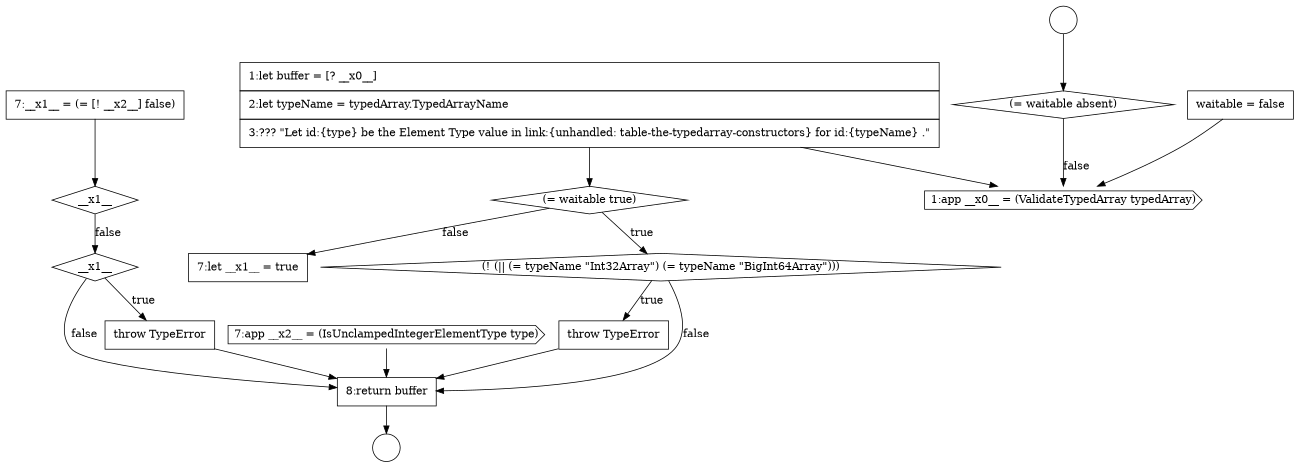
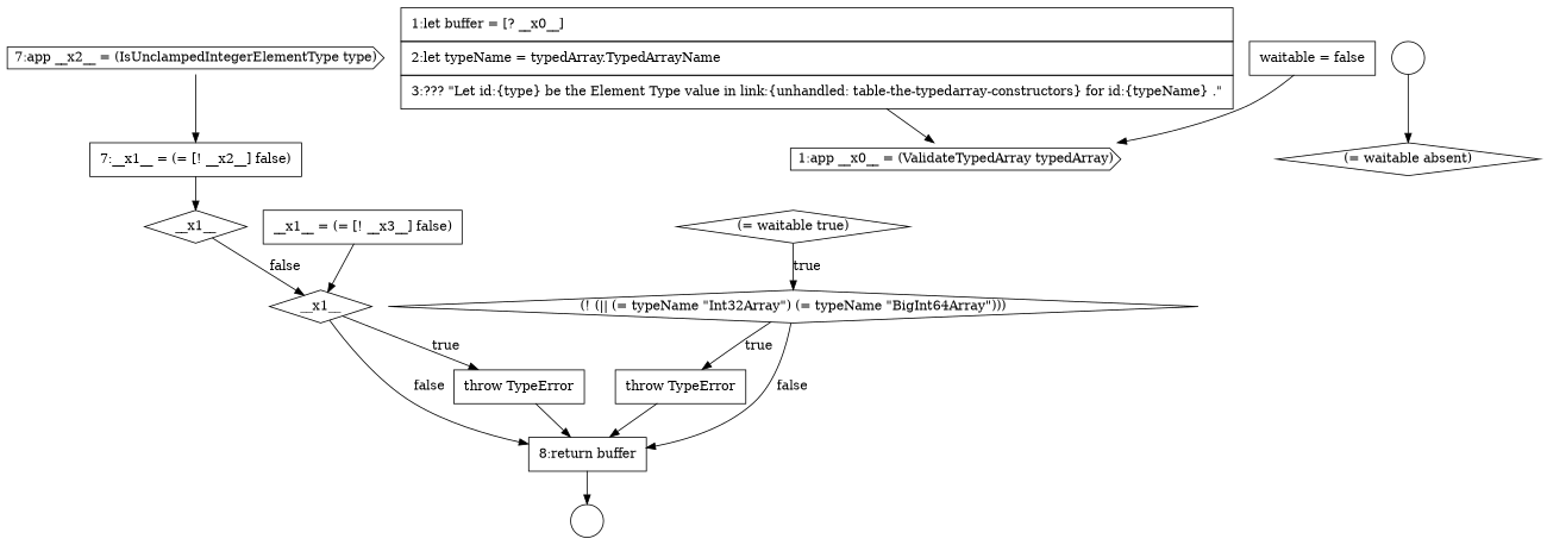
  digraph {
    node [color=black fillcolor=white shape=none style=filled]
    edge [color=black]
    n1 [label=<<font color="black">     <table border="0" cellborder="1" cellspacing="0" cellpadding="10">       <tr><td align="left">throw TypeError</td></tr>     </table>   </font>> margin=0]
    n2 [label=<<font color="black">     <table border="0" cellborder="1" cellspacing="0" cellpadding="10">       <tr><td align="left">8:return buffer</td></tr>     </table>   </font>> margin=0]
    n3 [label=" " shape=circle]
    n4 [label=<<font color="black">1:app __x0__ = (ValidateTypedArray typedArray)</font>> shape=cds]
    n5 [label=<<font color="black">     <table border="0" cellborder="1" cellspacing="0" cellpadding="10">       <tr><td align="left">1:let buffer = [? __x0__]</td></tr>       <tr><td align="left">2:let typeName = typedArray.TypedArrayName</td></tr>       <tr><td align="left">3:??? &quot;Let id:{type} be the Element Type value in link:{unhandled: table-the-typedarray-constructors} for id:{typeName} .&quot;</td></tr>     </table>   </font>> margin=0]
    n6 [label=<<font color="black">(= waitable true)</font>> shape=diamond]
    n7 [label=" " shape=circle]
    n8 [label=<<font color="black">(= waitable absent)</font>> shape=diamond]
    n9 [label=<<font color="black">__x1__</font>> shape=diamond]
    n10 [label=<<font color="black">__x1__</font>> shape=diamond]
    n11 [label=<<font color="black">     <table border="0" cellborder="1" cellspacing="0" cellpadding="10">       <tr><td align="left">throw TypeError</td></tr>     </table>   </font>> margin=0]
-   n12 [label=<<font color="black">     <table border="0" cellborder="1" cellspacing="0" cellpadding="10">       <tr><td align="left">7:let __x1__ = true</td></tr>     </table>   </font>> margin=0]
    n13 [label=<<font color="black">7:app __x2__ = (IsUnclampedIntegerElementType type)</font>> shape=cds]
    n14 [label=<<font color="black">     <table border="0" cellborder="1" cellspacing="0" cellpadding="10">       <tr><td align="left">7:__x1__ = (= [! __x2__] false)</td></tr>     </table>   </font>> margin=0]
    n15 [label=<<font color="black">     <table border="0" cellborder="1" cellspacing="0" cellpadding="10">       <tr><td align="left">waitable = false</td></tr>     </table>   </font>> margin=0]
    n16 [label=<<font color="black">(! (|| (= typeName &quot;Int32Array&quot;) (= typeName &quot;BigInt64Array&quot;)))</font>> shape=diamond]
+   n17 [label=<<font color="black">     <table border="0" cellborder="1" cellspacing="0" cellpadding="10">       <tr><td align="left">__x1__ = (= [! __x3__] false)</td></tr>     </table>   </font>> margin=0]
    n1 -> n2
    n2 -> n3
    n5 -> n4
-   n5 -> n6
-   n6 -> n12 [label=<<font color="black">false</font>>]
    n6 -> n16 [label=<<font color="black">true</font>>]
    n7 -> n8
-   n8 -> n4 [label=<<font color="black">false</font>>]
    n9 -> n10 [label=<<font color="black">false</font>>]
    n10 -> n2 [label=<<font color="black">false</font>>]
    n10 -> n11 [label=<<font color="black">true</font>>]
    n11 -> n2
-   n13 -> n2
+   n13 -> n14
    n14 -> n9
    n15 -> n4
    n16 -> n1 [label=<<font color="black">true</font>>]
    n16 -> n2 [label=<<font color="black">false</font>>]
+   n17 -> n10
  }
